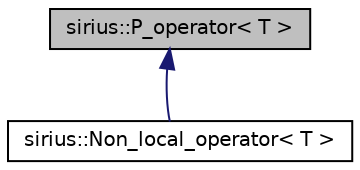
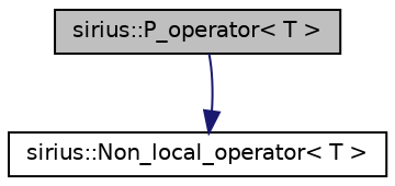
  digraph {
    node [color=black fontname=Helvetica fontsize=10 shape=record style=filled]
    n1 [fillcolor=grey75 fontcolor=black height=0.2 label="sirius::P_operator\< T \>" width=0.4]
    n2 [fillcolor=white height=0.2 label="sirius::Non_local_operator\< T \>" width=0.4]
-   n1 -> n2 [color=midnightblue dir=back fontname=Helvetica fontsize=10 labelfontname=Helvetica labelfontsize=10 style=solid]
+   n2 -> n1 [color=midnightblue dir=back fontname=Helvetica fontsize=10 labelfontname=Helvetica labelfontsize=10 style=solid]
  }
